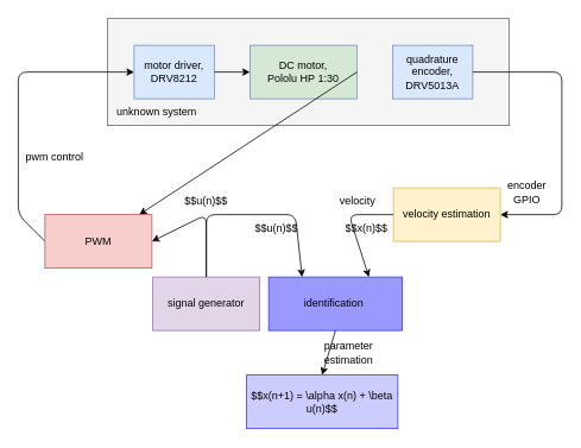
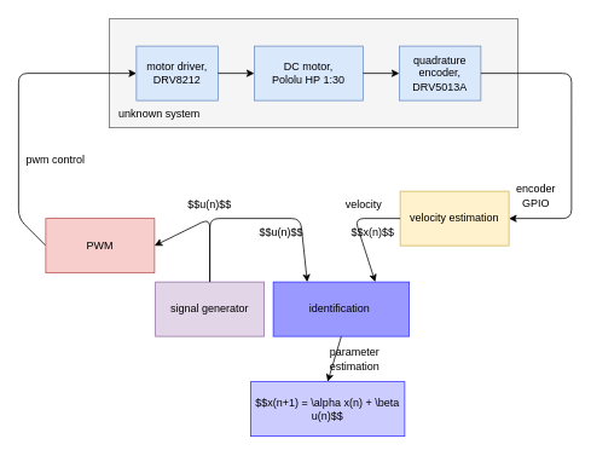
  <mxCell id="0" />
  <mxCell id="1" parent="0" />
  <mxCell id="2" value="" style="rounded=0;whiteSpace=wrap;html=1;fillColor=#f5f5f5;fontColor=#333333;strokeColor=#666666;" parent="1" vertex="1"><mxGeometry x="120" y="20" width="451" height="120" as="geometry" /></mxCell>
- <mxCell id="3" value="DC motor,&lt;br&gt;Pololu HP 1:30" style="rounded=0;whiteSpace=wrap;html=1;fillColor=#d5e8d4;strokeColor=#6c8ebf;" parent="1" vertex="1"><mxGeometry x="280" y="50" width="120" height="60" as="geometry" /></mxCell>
+ <mxCell id="3" value="DC motor,&lt;br&gt;Pololu HP 1:30" style="rounded=0;whiteSpace=wrap;html=1;fillColor=#dae8fc;strokeColor=#6c8ebf;" parent="1" vertex="1"><mxGeometry x="280" y="50" width="120" height="60" as="geometry" /></mxCell>
  <mxCell id="4" value="quadrature &lt;br&gt;encoder,&lt;br&gt;DRV5013A" style="rounded=0;whiteSpace=wrap;html=1;fillColor=#dae8fc;strokeColor=#6c8ebf;" parent="1" vertex="1"><mxGeometry x="440" y="50" width="90" height="60" as="geometry" /></mxCell>
  <mxCell id="5" value="motor driver,&lt;br&gt;DRV8212" style="rounded=0;whiteSpace=wrap;html=1;fillColor=#dae8fc;strokeColor=#6c8ebf;" parent="1" vertex="1"><mxGeometry x="150" y="50" width="90" height="60" as="geometry" /></mxCell>
  <mxCell id="6" value="" style="endArrow=classic;html=1;rounded=0;exitX=1;exitY=0.5;exitDx=0;exitDy=0;entryX=0;entryY=0.5;entryDx=0;entryDy=0;" parent="1" source="5" target="3" edge="1"><mxGeometry width="50" height="50" relative="1" as="geometry"><mxPoint x="340" y="-10" as="sourcePoint" /><mxPoint x="390" as="targetPoint" y="-60" /></mxGeometry></mxCell>
- <mxCell id="7" value="" style="endArrow=classic;html=1;rounded=0;exitX=1;exitY=0.5;exitDx=0;exitDy=0;" parent="1" source="3" target="14" edge="1"><mxGeometry width="50" height="50" relative="1" as="geometry"><mxPoint x="420" y="-30" as="sourcePoint" /><mxPoint x="470" y="-80" as="targetPoint" /></mxGeometry></mxCell>
+ <mxCell id="7" value="" style="endArrow=classic;html=1;rounded=0;exitX=1;exitY=0.5;exitDx=0;exitDy=0;entryX=0;entryY=0.5;entryDx=0;entryDy=0;" parent="1" source="3" target="4" edge="1"><mxGeometry width="50" height="50" relative="1" as="geometry"><mxPoint x="420" y="-30" as="sourcePoint" /><mxPoint x="470" y="-80" as="targetPoint" /></mxGeometry></mxCell>
  <mxCell id="8" value="" style="endArrow=classic;html=1;rounded=1;entryX=0;entryY=0.5;entryDx=0;entryDy=0;exitX=0;exitY=0.5;exitDx=0;exitDy=0;curved=0;" parent="1" source="14" target="5" edge="1"><mxGeometry width="50" height="50" relative="1" as="geometry"><mxPoint x="-80" y="140" as="sourcePoint" /><mxPoint x="-30" y="90" as="targetPoint" /><Array as="points"><mxPoint x="20" y="240" /><mxPoint x="20" y="80" /></Array></mxGeometry></mxCell>
  <mxCell id="9" value="$$u(n)$$" style="text;html=1;strokeColor=none;fillColor=none;align=center;verticalAlign=middle;whiteSpace=wrap;rounded=0;" parent="1" vertex="1"><mxGeometry x="201" y="210" width="60" height="30" as="geometry" /></mxCell>
  <mxCell id="10" value="" style="endArrow=classic;html=1;rounded=1;exitX=1;exitY=0.5;exitDx=0;exitDy=0;entryX=1;entryY=0.5;entryDx=0;entryDy=0;curved=0;" parent="1" source="4" target="16" edge="1"><mxGeometry width="50" height="50" relative="1" as="geometry"><mxPoint x="560" y="40" as="sourcePoint" /><mxPoint x="610" y="-10" as="targetPoint" /><Array as="points"><mxPoint x="630" y="80" /><mxPoint x="630" y="120" /><mxPoint x="630" y="240" /></Array></mxGeometry></mxCell>
  <mxCell id="11" value="$$x(n)$$" style="text;html=1;strokeColor=none;fillColor=none;align=center;verticalAlign=middle;whiteSpace=wrap;rounded=0;" parent="1" vertex="1"><mxGeometry x="381" y="240" width="60" height="30" as="geometry" /></mxCell>
  <mxCell id="12" value="velocity" style="text;html=1;strokeColor=none;fillColor=none;align=center;verticalAlign=middle;whiteSpace=wrap;rounded=0;" parent="1" vertex="1"><mxGeometry x="371" y="210" width="60" height="30" as="geometry" /></mxCell>
  <mxCell id="13" value="pwm control" style="text;html=1;strokeColor=none;fillColor=none;align=center;verticalAlign=middle;whiteSpace=wrap;rounded=0;" parent="1" vertex="1"><mxGeometry x="21" y="160" width="80" height="30" as="geometry" /></mxCell>
  <mxCell id="14" value="PWM" style="rounded=0;whiteSpace=wrap;html=1;fillColor=#f8cecc;strokeColor=#b85450;" parent="1" vertex="1"><mxGeometry x="50" y="240" width="120" height="60" as="geometry" /></mxCell>
  <mxCell id="15" value="" style="endArrow=classic;html=1;rounded=1;entryX=1;entryY=0.5;entryDx=0;entryDy=0;exitX=0.5;exitY=0;exitDx=0;exitDy=0;curved=0;" parent="1" source="19" target="14" edge="1"><mxGeometry width="50" height="50" relative="1" as="geometry"><mxPoint x="260" y="240" as="sourcePoint" /><mxPoint x="240" y="250" as="targetPoint" /><Array as="points"><mxPoint x="231" y="240" /></Array></mxGeometry></mxCell>
  <mxCell id="16" value="velocity estimation" style="rounded=0;whiteSpace=wrap;html=1;fillColor=#fff2cc;strokeColor=#d6b656;" parent="1" vertex="1"><mxGeometry x="441" y="210" width="120" height="60" as="geometry" /></mxCell>
  <mxCell id="17" value="encoder GPIO" style="text;html=1;strokeColor=none;fillColor=none;align=center;verticalAlign=middle;whiteSpace=wrap;rounded=0;" parent="1" vertex="1"><mxGeometry x="561" y="200" width="60" height="30" as="geometry" /></mxCell>
  <mxCell id="18" value="" style="endArrow=classic;html=1;rounded=1;entryX=0.75;entryY=0;entryDx=0;entryDy=0;exitX=0;exitY=0.5;exitDx=0;exitDy=0;curved=0;" parent="1" source="16" target="20" edge="1"><mxGeometry width="50" height="50" relative="1" as="geometry"><mxPoint x="391" y="330" as="sourcePoint" /><mxPoint x="361" y="240" as="targetPoint" /><Array as="points"><mxPoint x="391" y="240" /></Array></mxGeometry></mxCell>
  <mxCell id="19" value="signal generator" style="rounded=0;whiteSpace=wrap;html=1;fillColor=#e1d5e7;strokeColor=#9673a6;" parent="1" vertex="1"><mxGeometry x="171" y="310" width="120" height="60" as="geometry" /></mxCell>
  <mxCell id="20" value="identification&amp;nbsp;" style="rounded=0;whiteSpace=wrap;html=1;strokeColor=#3333FF;fillColor=#9999FF;" parent="1" vertex="1"><mxGeometry x="301" y="310" width="150" height="60" as="geometry" /></mxCell>
  <mxCell id="21" value="" style="endArrow=classic;html=1;rounded=1;entryX=0.25;entryY=0;entryDx=0;entryDy=0;exitX=0.5;exitY=0;exitDx=0;exitDy=0;curved=0;" parent="1" source="19" target="20" edge="1"><mxGeometry width="50" height="50" relative="1" as="geometry"><mxPoint x="291" y="250" as="sourcePoint" /><mxPoint x="341" y="200" as="targetPoint" /><Array as="points"><mxPoint x="231" y="240" /><mxPoint x="331" y="240" /></Array></mxGeometry></mxCell>
  <mxCell id="22" value="$$x(n+1) = \alpha x(n) + \beta u(n)$$" style="rounded=0;whiteSpace=wrap;html=1;strokeColor=#3333FF;fillColor=#CCCCFF;" parent="1" vertex="1"><mxGeometry x="276" y="420" width="170" height="60" as="geometry" /></mxCell>
  <mxCell id="23" value="" style="endArrow=classic;html=1;rounded=0;entryX=0.5;entryY=0;entryDx=0;entryDy=0;exitX=0.5;exitY=1;exitDx=0;exitDy=0;" parent="1" source="20" target="22" edge="1"><mxGeometry width="50" height="50" relative="1" as="geometry"><mxPoint x="171" y="490" as="sourcePoint" /><mxPoint x="221" y="440" as="targetPoint" /></mxGeometry></mxCell>
  <mxCell id="24" value="parameter estimation" style="text;html=1;strokeColor=none;fillColor=none;align=center;verticalAlign=middle;whiteSpace=wrap;rounded=0;" parent="1" vertex="1"><mxGeometry x="361" y="380" width="60" height="30" as="geometry" /></mxCell>
  <mxCell id="25" value="unknown system" style="text;html=1;strokeColor=none;fillColor=none;align=center;verticalAlign=middle;whiteSpace=wrap;rounded=0;" parent="1" vertex="1"><mxGeometry x="120" y="110" width="111" height="30" as="geometry" /></mxCell>
  <mxCell id="26" value="$$u(n)$$" style="text;html=1;strokeColor=none;fillColor=none;align=center;verticalAlign=middle;whiteSpace=wrap;rounded=0;" parent="1" vertex="1"><mxGeometry x="280" y="240" width="60" height="30" as="geometry" /></mxCell>
